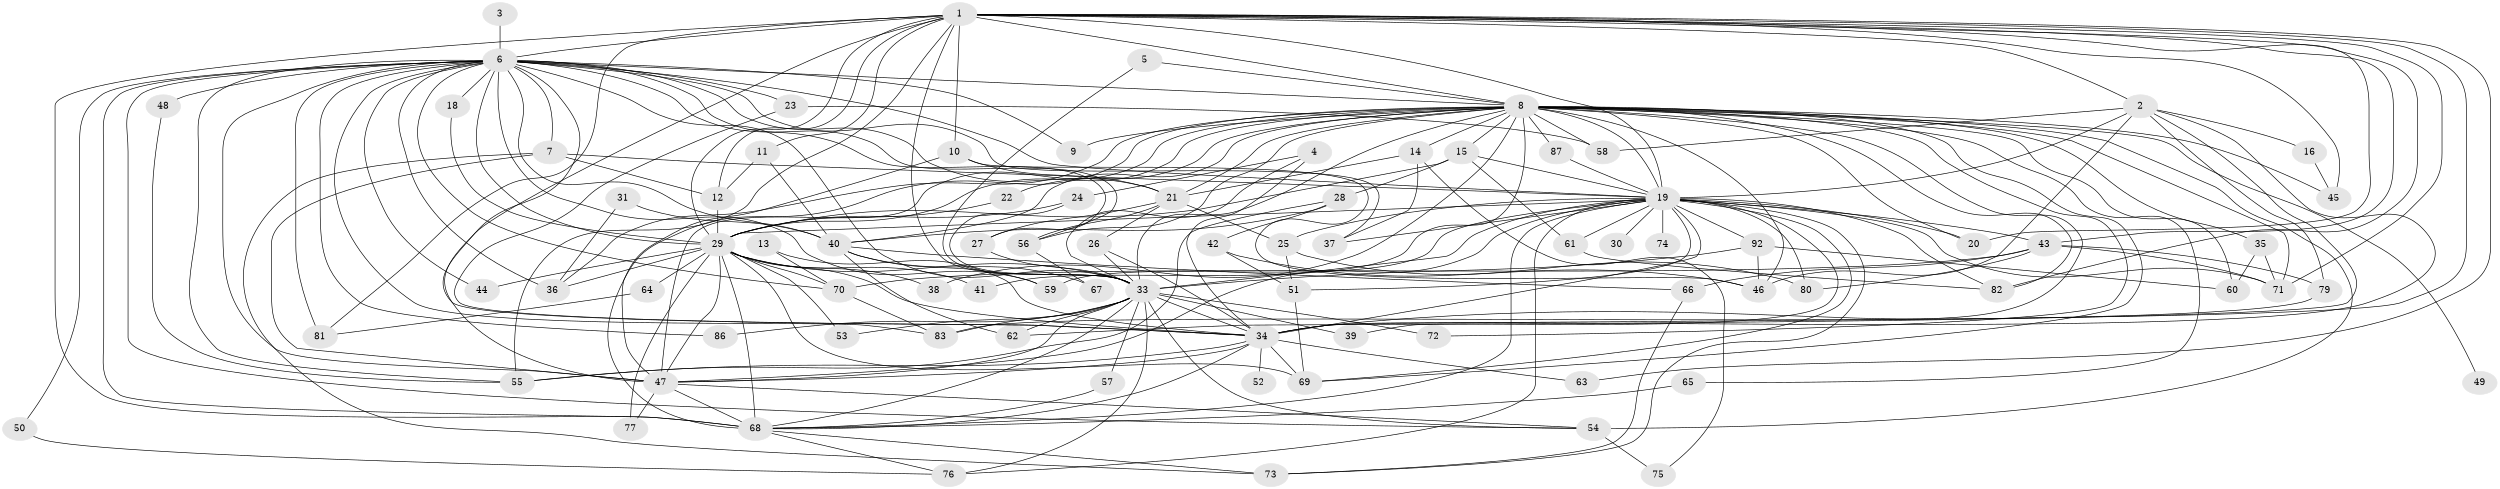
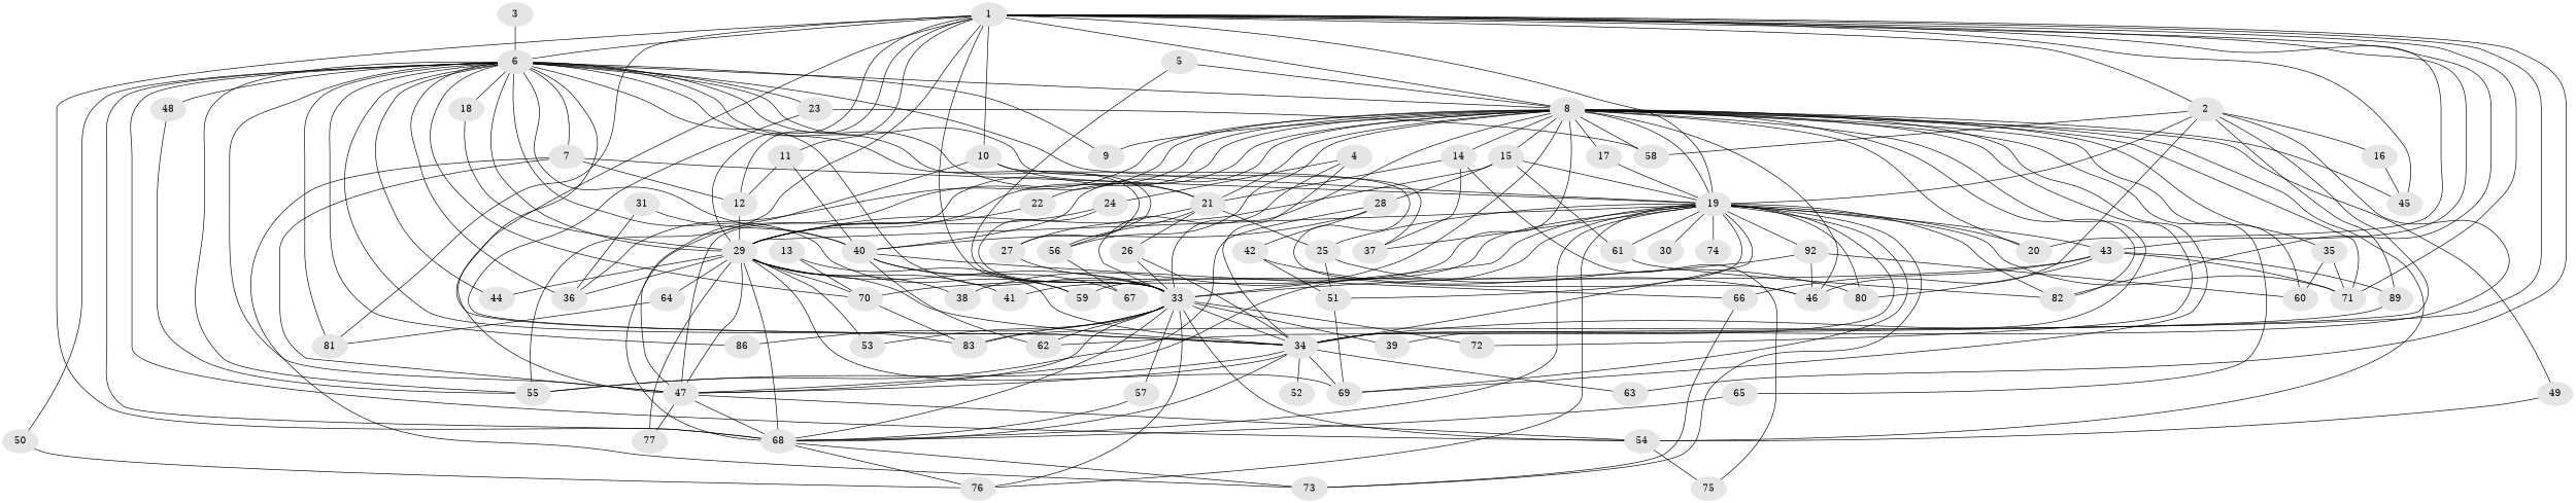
  graph {
    node [color=gray90 style=filled]
    edge [weight=1.0]
    1
    2
    6
    8
    10
    11
    12
    19
    20
    29
    33
    34
    43
    45
    47
    55
    63
    68
    71
    81
    82
    16
    46
    58
    62
-   79
+   79 [label=89]
    7
    9
    18
    21
    23
    27
    36
    37
    40
    44
    48
    50
    54
    56
    59
    70
    83
    n44 [label=86]
    14
    15
-   17 [label=87]
+   17
    22
    35
    38
    41
    49
    60
    65
    69
    72
    73
    61
    25
    30
    n61 [label=92]
    39
    51
    74
    76
    80
    53
    64
    77
    57
    52
    66
    3
    4
    24
    5
    26
    67
    75
    28
    13
    42
    31
    1 -- 2
    1 -- 6 [weight=2.0]
    1 -- 8 [weight=3.0]
    1 -- 10
    1 -- 11
    1 -- 12
    1 -- 19 [weight=3.0]
    1 -- 20
    1 -- 29 [weight=3.0]
    1 -- 33 [weight=3.0]
    1 -- 34 [weight=3.0]
    1 -- 43
    1 -- 45
    1 -- 47 [weight=3.0]
    1 -- 55
    1 -- 63
    1 -- 68 [weight=2.0]
    1 -- 71
    1 -- 81
    1 -- 82
    2 -- 19
    2 -- 34
    2 -- 16
    2 -- 46
    2 -- 58
    2 -- 62
    2 -- 79
    6 -- 8
    6 -- 19
    6 -- 29
    6 -- 33
    6 -- 34
    6 -- 47 [weight=2.0]
    6 -- 55
    6 -- 68
    6 -- 81
    6 -- 7
    6 -- 9
    6 -- 18
    6 -- 21
    6 -- 23
    6 -- 27
    6 -- 36
    6 -- 37
    6 -- 40
    6 -- 44
    6 -- 48
    6 -- 50
    6 -- 54
    6 -- 56
    6 -- 59
    6 -- 70
    6 -- 83
    6 -- n44
    8 -- 19
    8 -- 20
    8 -- 29
    8 -- 33
    8 -- 34
    8 -- 45 [weight=2.0]
    8 -- 47
    8 -- 68
    8 -- 71
    8 -- 82
    8 -- 46
    8 -- 58
    8 -- 9
    8 -- 21
    8 -- 36
    8 -- 40
    8 -- 54 [weight=2.0]
    8 -- 56
    8 -- 14
    8 -- 15
    8 -- 17
    8 -- 22
    8 -- 35
    8 -- 38
    8 -- 41
    8 -- 49
    8 -- 60
    8 -- 65
    8 -- 69
    8 -- 72
    10 -- 47
    10 -- 46
    10 -- 21
    11 -- 12
    11 -- 40
    12 -- 29
    19 -- 20
    19 -- 29
    19 -- 33
    19 -- 34
    19 -- 43
    19 -- 47
    19 -- 68
    19 -- 71
    19 -- 82
    19 -- 37
    19 -- 59
    19 -- 69
    19 -- 73
    19 -- 61
    19 -- 25
    19 -- 30
    19 -- n61
    19 -- 39
    19 -- 51
    19 -- 74
    19 -- 76
    19 -- 80
    29 -- 33
    29 -- 34 [weight=2.0]
    29 -- 47 [weight=2.0]
    29 -- 68 [weight=3.0]
    29 -- 36
    29 -- 44
    29 -- 70
    29 -- 38
    29 -- 41
    29 -- 69
    29 -- 53
    29 -- 64
    29 -- 77
    33 -- 34
    33 -- 47
    33 -- 68
    33 -- 62
    33 -- 54
    33 -- 83
    33 -- n44
    33 -- 72
    33 -- 39
    33 -- 76
    33 -- 53
    33 -- 57
    34 -- 47
    34 -- 55
    34 -- 63
    34 -- 68
    34 -- 69
    34 -- 52
    43 -- 71
    43 -- 79
    43 -- 70
    43 -- 80
    43 -- 66
    47 -- 68
    47 -- 54
    47 -- 77
    68 -- 73
    68 -- 76
    16 -- 45
    79 -- 83
    7 -- 12
    7 -- 19
    7 -- 47
    7 -- 73
    18 -- 29
    21 -- 27
    21 -- 56
    21 -- 25
    21 -- 26
    23 -- 34
    23 -- 58
    27 -- 33
    40 -- 62
    40 -- 59
    40 -- 66
    40 -- 67
    48 -- 55
    50 -- 76
    54 -- 75
    56 -- 67
    70 -- 83
    14 -- 21
    14 -- 37
    14 -- 75
    15 -- 19
    15 -- 29
    15 -- 61
    15 -- 28
    17 -- 19
    22 -- 29
    35 -- 71
    35 -- 60
+   49 -- 54
    65 -- 68
    61 -- 82
    25 -- 51
    25 -- 80
    n61 -- 33
    n61 -- 46
    n61 -- 60
    51 -- 69
    64 -- 81
    57 -- 68
    66 -- 73
    3 -- 6
    4 -- 33
    4 -- 34
    4 -- 24
    24 -- 29
    24 -- 33
    5 -- 8
    5 -- 33
    26 -- 33
    26 -- 34
    28 -- 55
    28 -- 40
    28 -- 42
    13 -- 34
    13 -- 70
    42 -- 46
    42 -- 51
    31 -- 36
    31 -- 40
  }
